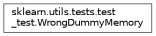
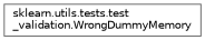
  digraph {
    rankdir=LR
    fontname="DejaVu Sans"
-   n1 [color=grey40 fillcolor=white fontname="DejaVu Sans" fontsize=10 height=0.2 label="sklearn.utils.tests.test\l_test.WrongDummyMemory" shape=box style=filled width=0.4]
+   n1 [color=grey40 fillcolor=white fontname="DejaVu Sans" fontsize=10 height=0.2 label="sklearn.utils.tests.test\l_validation.WrongDummyMemory" shape=box style=filled width=0.4]
  }
